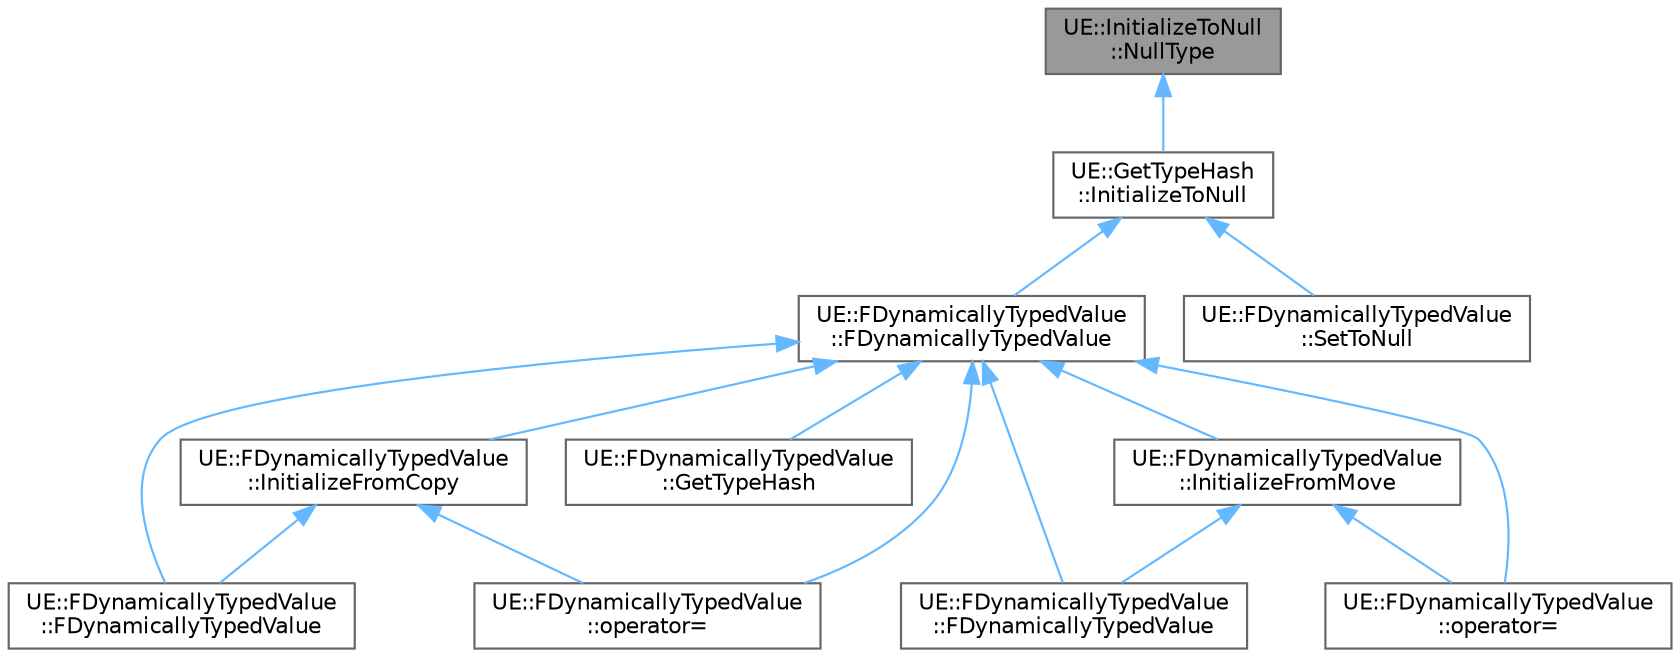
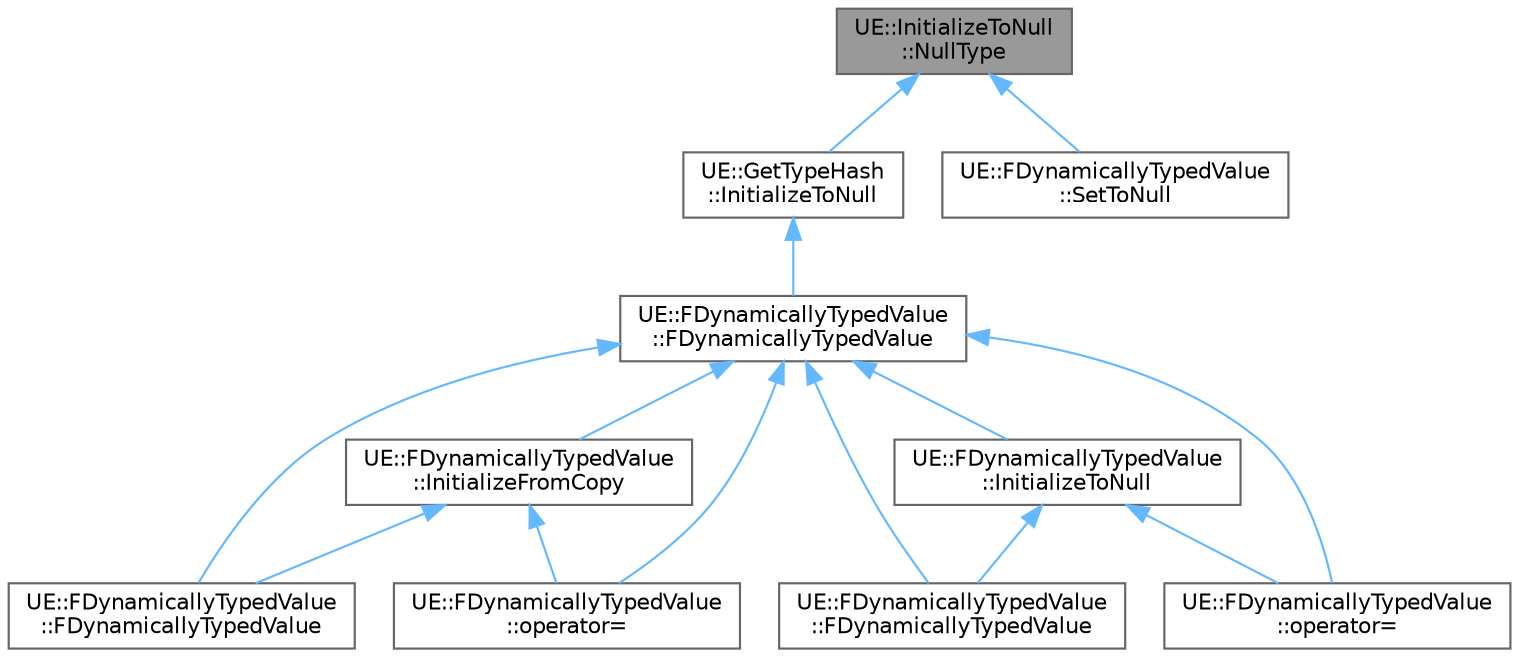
  digraph {
    rankdir=TB
    node [color=grey40 fillcolor=white fontname=Helvetica fontsize=10 shape=box style=filled]
    edge [color=steelblue1 dir=back fontname=Helvetica fontsize=10 labelfontname=Helvetica labelfontsize=10 style=solid]
    n1 [color=gray40 fillcolor=grey60 fontcolor=black height=0.2 label="UE::InitializeToNull\l::NullType" width=0.4]
    n2 [height=0.2 label="UE::GetTypeHash\l::InitializeToNull" width=0.4]
    n3 [height=0.2 label="UE::FDynamicallyTypedValue\l::FDynamicallyTypedValue" width=0.4]
    n4 [height=0.2 label="UE::FDynamicallyTypedValue\l::SetToNull" width=0.4]
    n5 [height=0.2 label="UE::FDynamicallyTypedValue\l::FDynamicallyTypedValue" width=0.4]
    n6 [height=0.2 label="UE::FDynamicallyTypedValue\l::FDynamicallyTypedValue" width=0.4]
-   n7 [height=0.2 label="UE::FDynamicallyTypedValue\l::GetTypeHash" width=0.4]
    n8 [height=0.2 label="UE::FDynamicallyTypedValue\l::InitializeFromCopy" width=0.4]
    n9 [height=0.2 label="UE::FDynamicallyTypedValue\l::operator=" width=0.4]
-   n10 [height=0.2 label="UE::FDynamicallyTypedValue\l::InitializeFromMove" width=0.4]
+   n10 [height=0.2 label="UE::FDynamicallyTypedValue\l::InitializeToNull" width=0.4]
    n11 [height=0.2 label="UE::FDynamicallyTypedValue\l::operator=" width=0.4]
    n1 -> n2
    n2 -> n3
-   n2 -> n4
+   n1 -> n4
    n3 -> n5
    n3 -> n6
-   n3 -> n7
    n3 -> n8
    n3 -> n9
    n3 -> n10
    n3 -> n11
    n8 -> n5
    n8 -> n9
    n10 -> n6
    n10 -> n11
  }
